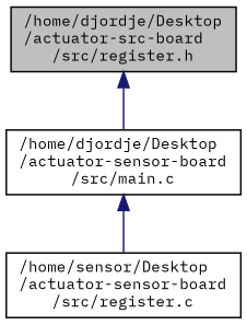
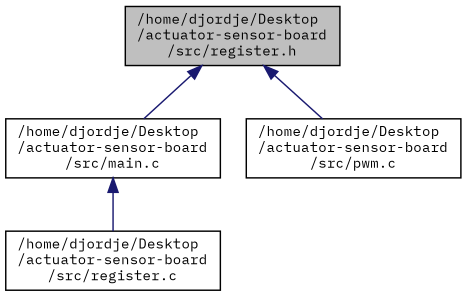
  digraph {
    fontname="IBM Plex Mono"
    node [color=black fillcolor=white fontname="IBM Plex Mono" fontsize=10 shape=record style=filled]
    edge [color=midnightblue dir=back fontname="IBM Plex Mono" fontsize=10 labelfontname=Helvetica labelfontsize=10 style=solid]
-   n1 [fillcolor=grey75 fontcolor=black height=0.2 label="/home/djordje/Desktop\l/actuator-src-board\l/src/register.h" width=0.4]
+   n1 [fillcolor=grey75 fontcolor=black height=0.2 label="/home/djordje/Desktop\l/actuator-sensor-board\l/src/register.h" width=0.4]
    n2 [height=0.2 label="/home/djordje/Desktop\l/actuator-sensor-board\l/src/main.c" width=0.4]
-   n4 [height=0.2 label="/home/sensor/Desktop\l/actuator-sensor-board\l/src/register.c" width=0.4]
+   n3 [height=0.2 label="/home/djordje/Desktop\l/actuator-sensor-board\l/src/pwm.c" width=0.4]
+   n4 [height=0.2 label="/home/djordje/Desktop\l/actuator-sensor-board\l/src/register.c" width=0.4]
    n1 -> n2
+   n1 -> n3
    n2 -> n4
  }
